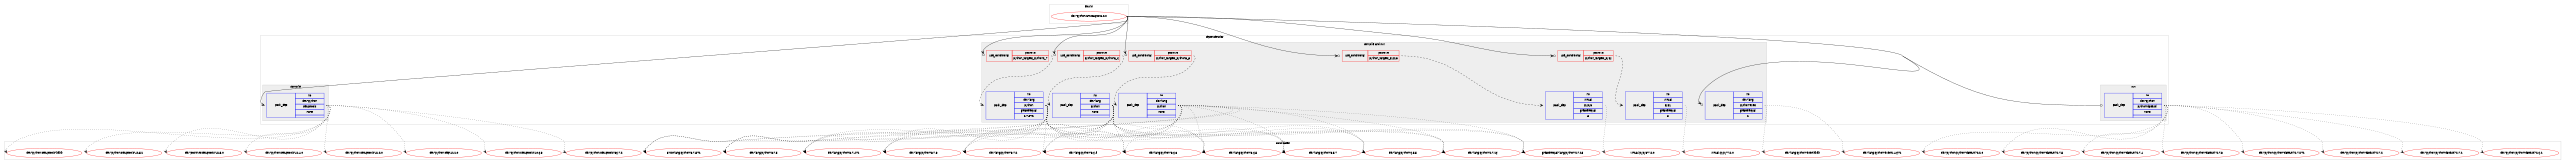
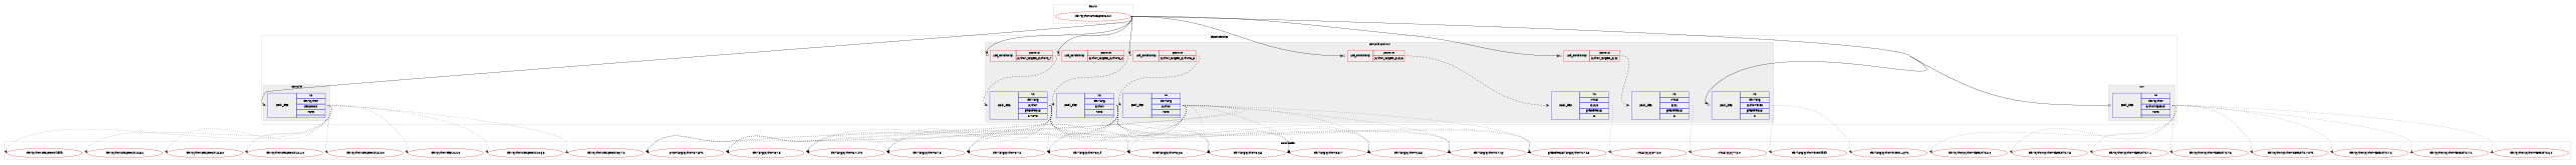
  digraph {
    compound=true
    concentrate=true
    fontname=Helvetica
    fontsize=10
    newrank=true
    rankdir=TB
    ranksep=1.5
    node [color=red fontname=Helvetica fontsize=10]
    edge [arrowhead=vee headport=w style=dotted tailport=e weight=100]
    n1 [label="dev-python/aniso8601-3.0.0" width=4]
    n2 [color=blue label=<<TABLE BORDER="0" CELLBORDER="1" CELLSPACING="0" CELLPADDING="4" WIDTH="220"><TR><TD ROWSPAN="6" CELLPADDING="30">pack_dep</TD></TR><TR><TD WIDTH="110">no</TD></TR><TR><TD>dev-python</TD></TR><TR><TD>setuptools</TD></TR><TR><TD>none</TD></TR><TR><TD></TD></TR></TABLE>> shape=none]
    n3 [color=blue label=<<TABLE BORDER="0" CELLBORDER="1" CELLSPACING="0" CELLPADDING="4" WIDTH="220"><TR><TD ROWSPAN="6" CELLPADDING="30">pack_dep</TD></TR><TR><TD WIDTH="110">no</TD></TR><TR><TD>virtual</TD></TR><TR><TD>pypy</TD></TR><TR><TD>greaterequal</TD></TR><TR><TD>5</TD></TR></TABLE>> shape=none]
    n4 [label=<<TABLE BORDER="0" CELLBORDER="1" CELLSPACING="0" CELLPADDING="4"><TR><TD ROWSPAN="3" CELLPADDING="10">use_conditional</TD></TR><TR><TD>positive</TD></TR><TR><TD>python_targets_pypy</TD></TR></TABLE>> shape=none]
    n5 [color=blue label=<<TABLE BORDER="0" CELLBORDER="1" CELLSPACING="0" CELLPADDING="4" WIDTH="220"><TR><TD ROWSPAN="6" CELLPADDING="30">pack_dep</TD></TR><TR><TD WIDTH="110">no</TD></TR><TR><TD>virtual</TD></TR><TR><TD>pypy3</TD></TR><TR><TD>greaterequal</TD></TR><TR><TD>5</TD></TR></TABLE>> shape=none]
    n6 [label=<<TABLE BORDER="0" CELLBORDER="1" CELLSPACING="0" CELLPADDING="4"><TR><TD ROWSPAN="3" CELLPADDING="10">use_conditional</TD></TR><TR><TD>positive</TD></TR><TR><TD>python_targets_pypy3</TD></TR></TABLE>> shape=none]
    n7 [color=blue label=<<TABLE BORDER="0" CELLBORDER="1" CELLSPACING="0" CELLPADDING="4" WIDTH="220"><TR><TD ROWSPAN="6" CELLPADDING="30">pack_dep</TD></TR><TR><TD WIDTH="110">no</TD></TR><TR><TD>dev-lang</TD></TR><TR><TD>python</TD></TR><TR><TD>greaterequal</TD></TR><TR><TD>2.7.5-r2</TD></TR></TABLE>> shape=none]
    n8 [label=<<TABLE BORDER="0" CELLBORDER="1" CELLSPACING="0" CELLPADDING="4"><TR><TD ROWSPAN="3" CELLPADDING="10">use_conditional</TD></TR><TR><TD>positive</TD></TR><TR><TD>python_targets_python2_7</TD></TR></TABLE>> shape=none]
    n9 [color=blue label=<<TABLE BORDER="0" CELLBORDER="1" CELLSPACING="0" CELLPADDING="4" WIDTH="220"><TR><TD ROWSPAN="6" CELLPADDING="30">pack_dep</TD></TR><TR><TD WIDTH="110">no</TD></TR><TR><TD>dev-lang</TD></TR><TR><TD>python</TD></TR><TR><TD>none</TD></TR><TR><TD></TD></TR></TABLE>> shape=none]
    n10 [label=<<TABLE BORDER="0" CELLBORDER="1" CELLSPACING="0" CELLPADDING="4"><TR><TD ROWSPAN="3" CELLPADDING="10">use_conditional</TD></TR><TR><TD>positive</TD></TR><TR><TD>python_targets_python3_5</TD></TR></TABLE>> shape=none]
    n11 [color=blue label=<<TABLE BORDER="0" CELLBORDER="1" CELLSPACING="0" CELLPADDING="4" WIDTH="220"><TR><TD ROWSPAN="6" CELLPADDING="30">pack_dep</TD></TR><TR><TD WIDTH="110">no</TD></TR><TR><TD>dev-lang</TD></TR><TR><TD>python</TD></TR><TR><TD>none</TD></TR><TR><TD></TD></TR></TABLE>> shape=none]
    n12 [label=<<TABLE BORDER="0" CELLBORDER="1" CELLSPACING="0" CELLPADDING="4"><TR><TD ROWSPAN="3" CELLPADDING="10">use_conditional</TD></TR><TR><TD>positive</TD></TR><TR><TD>python_targets_python3_6</TD></TR></TABLE>> shape=none]
    n13 [color=blue label=<<TABLE BORDER="0" CELLBORDER="1" CELLSPACING="0" CELLPADDING="4" WIDTH="220"><TR><TD ROWSPAN="6" CELLPADDING="30">pack_dep</TD></TR><TR><TD WIDTH="110">no</TD></TR><TR><TD>dev-lang</TD></TR><TR><TD>python-exec</TD></TR><TR><TD>greaterequal</TD></TR><TR><TD>2</TD></TR></TABLE>> shape=none]
    n14 [color=blue label=<<TABLE BORDER="0" CELLBORDER="1" CELLSPACING="0" CELLPADDING="4" WIDTH="220"><TR><TD ROWSPAN="6" CELLPADDING="30">pack_dep</TD></TR><TR><TD WIDTH="110">no</TD></TR><TR><TD>dev-python</TD></TR><TR><TD>python-dateutil</TD></TR><TR><TD>none</TD></TR><TR><TD></TD></TR></TABLE>> shape=none]
    n15 [label="dev-python/setuptools-36.7.2" width=4]
    n16 [label="dev-python/setuptools-40.6.3" width=4]
    n17 [label="dev-python/dep-41.1.0" width=4]
    n18 [label="dev-python/setuptools-41.2.0" width=4]
    n19 [label="dev-python/setuptools-41.4.0" width=4]
-   n20 [label="dev-positive/setuptools-41.5.0" width=4]
+   n20 [label="dev-python/setuptools-41.5.0" width=4]
    n21 [label="dev-python/setuptools-41.5.1" width=4]
    n22 [label="dev-python/setuptools-9999" width=4]
    n23 [label="virtual/pypy-7.2.0" width=4]
    n24 [label="virtual/pypy3-7.2.0" width=4]
    n25 [label="greaterequal-lang/python-2.7.15" width=4]
    n26 [label="dev-lang/python-2.7.16" width=4]
    n27 [label="dev-lang/python-6.5.5" width=4]
    n28 [label="dev-lang/python-3.5.7" width=4]
    n29 [label="dev-lang/python-3.6.5" width=4]
-   n30 [label="dev-lang/python-3.6.8" width=4]
+   n30 [label="exec-lang/python-3.6.8" width=4]
    n31 [label="dev-lang/python-3.6.9" width=4]
    n32 [label="dev-lang/python-3.7.2" width=4]
    n33 [label="dev-lang/python-3.7.3" width=4]
    n34 [label="dev-lang/python-3.7.4-r1" width=4]
    n35 [label="dev-lang/python-3.7.5" width=4]
    n36 [label="aniso-lang/python-3.7.5-r1" width=4]
    n37 [label="dev-lang/python-exec-2.4.6-r1" width=4]
    n38 [label="dev-lang/python-exec-9999" width=4]
    n39 [label="dev-python/python-dateutil-2.6.1" width=4]
    n40 [label="dev-python/python-dateutil-2.7.1" width=4]
    n41 [label="dev-python/python-dateutil-2.7.2" width=4]
    n42 [label="dev-python/python-dateutil-2.7.2-r1" width=4]
    n43 [label="dev-python/python-dateutil-2.7.3" width=4]
    n44 [label="dev-python/python-dateutil-2.7.4" width=4]
    n45 [label="dev-python/python-dateutil-2.7.5" width=4]
    n46 [label="dev-python/python-dateutil-2.2.0" width=4]
    subgraph cluster_1 {
      color=gray
      label=<<i>ebuild</i>>
      rank=same
      n1
    }
    subgraph cluster_2 {
      color=gray
      label=<<i>dependencies</i>>
      subgraph cluster_3 {
        color=gray
        fillcolor="#eeeeee"
        label=<<i>compile</i>>
        style=filled
        subgraph sub_4 {
          color=gray
          fillcolor="#eeeeee"
          label=<<i>compile</i>>
          style=filled
          n2
        }
      }
      subgraph cluster_5 {
        color=gray
        fillcolor="#eeeeee"
        label=<<i>compile and run</i>>
        style=filled
        subgraph sub_6 {
          color=gray
          fillcolor="#eeeeee"
          label=<<i>compile and run</i>>
          style=filled
          n4
          subgraph sub_7 {
            color=gray
            fillcolor="#eeeeee"
            label=<<i>compile and run</i>>
            style=filled
            n3
          }
        }
        subgraph sub_8 {
          color=gray
          fillcolor="#eeeeee"
          label=<<i>compile and run</i>>
          style=filled
          n6
          subgraph sub_9 {
            color=gray
            fillcolor="#eeeeee"
            label=<<i>compile and run</i>>
            style=filled
            n5
          }
        }
        subgraph sub_10 {
          color=gray
          fillcolor="#eeeeee"
          label=<<i>compile and run</i>>
          style=filled
          n8
          subgraph sub_11 {
            color=gray
            fillcolor="#eeeeee"
            label=<<i>compile and run</i>>
            style=filled
            n7
          }
        }
        subgraph sub_12 {
          color=gray
          fillcolor="#eeeeee"
          label=<<i>compile and run</i>>
          style=filled
          n10
          subgraph sub_13 {
            color=gray
            fillcolor="#eeeeee"
            label=<<i>compile and run</i>>
            style=filled
            n9
          }
        }
        subgraph sub_14 {
          color=gray
          fillcolor="#eeeeee"
          label=<<i>compile and run</i>>
          style=filled
          n12
          subgraph sub_15 {
            color=gray
            fillcolor="#eeeeee"
            label=<<i>compile and run</i>>
            style=filled
            n11
          }
        }
        subgraph sub_16 {
          color=gray
          fillcolor="#eeeeee"
          label=<<i>compile and run</i>>
          style=filled
          n13
        }
      }
      subgraph cluster_17 {
        color=gray
        fillcolor="#eeeeee"
        label=<<i>run</i>>
        style=filled
        subgraph sub_18 {
          color=gray
          fillcolor="#eeeeee"
          label=<<i>run</i>>
          style=filled
          n14
        }
      }
    }
    subgraph cluster_19 {
      color=gray
      label=<<i>candidates</i>>
      rank=same
      subgraph sub_20 {
        color=black
        label=<<i>candidates</i>>
        nodesep=1
        rank=same
        n15
        n16
        n17
        n18
        n19
        n20
        n21
        n22
      }
      subgraph sub_21 {
        color=black
        label=<<i>candidates</i>>
        nodesep=1
        rank=same
        n23
      }
      subgraph sub_22 {
        color=black
        label=<<i>candidates</i>>
        nodesep=1
        rank=same
        n24
      }
      subgraph sub_23 {
        color=black
        label=<<i>candidates</i>>
        nodesep=1
        rank=same
        n25
        n26
        n27
        n28
        n29
        n30
        n31
        n32
        n33
        n34
        n35
        n36
      }
      subgraph sub_24 {
        color=black
        label=<<i>candidates</i>>
        nodesep=1
        rank=same
        n25
        n26
        n27
        n28
        n29
        n30
        n31
        n32
        n33
        n34
        n35
        n36
      }
      subgraph sub_25 {
        color=black
        label=<<i>candidates</i>>
        nodesep=1
        rank=same
        n25
        n26
        n27
        n28
        n29
        n30
        n31
        n32
        n33
        n34
        n35
        n36
      }
      subgraph sub_26 {
        color=black
        label=<<i>candidates</i>>
        nodesep=1
        rank=same
        n37
        n38
      }
      subgraph sub_27 {
        color=black
        label=<<i>candidates</i>>
        nodesep=1
        rank=same
        n39
        n40
        n41
        n42
        n43
        n44
        n45
        n46
      }
    }
    n1 -> n2 [style=solid weight=20]
    n1 -> n4 [arrowhead=odotvee style=solid weight=20]
    n1 -> n6 [arrowhead=odotvee style=solid weight=20]
    n1 -> n8 [arrowhead=odotvee style=solid weight=20]
    n1 -> n10 [arrowhead=odotvee style=solid weight=20]
    n1 -> n12 [arrowhead=odotvee style=solid weight=20]
    n1 -> n13 [arrowhead=odotvee style=solid weight=20]
    n1 -> n14 [arrowhead=odot style=solid weight=20]
    n2 -> n15
    n2 -> n16
    n2 -> n17
    n2 -> n18
    n2 -> n19
    n2 -> n20
    n2 -> n21
    n2 -> n22
    n3 -> n23
    n4 -> n3 [style=dashed weight=20]
    n5 -> n24
    n6 -> n5 [style=dashed weight=20]
    n7 -> n25
    n7 -> n26
    n7 -> n27
    n7 -> n28
    n7 -> n29
    n7 -> n30
    n7 -> n31
    n7 -> n32
    n7 -> n33
    n7 -> n34
    n7 -> n35
    n7 -> n36
    n8 -> n7 [style=dashed weight=20]
    n9 -> n25
    n9 -> n26
    n9 -> n27
    n9 -> n28
    n9 -> n29
    n9 -> n30
    n9 -> n31
    n9 -> n32
    n9 -> n33
    n9 -> n34
    n9 -> n35
    n9 -> n36
    n10 -> n9 [style=dashed weight=20]
    n11 -> n25
    n11 -> n26
    n11 -> n27
    n11 -> n28
    n11 -> n29
    n11 -> n30
    n11 -> n31
    n11 -> n32
    n11 -> n33
    n11 -> n34
    n11 -> n35
    n11 -> n36
    n12 -> n11 [style=dashed weight=20]
    n13 -> n37
    n13 -> n38
    n14 -> n39
    n14 -> n40
    n14 -> n41
    n14 -> n42
    n14 -> n43
    n14 -> n44
    n14 -> n45
    n14 -> n46
  }
